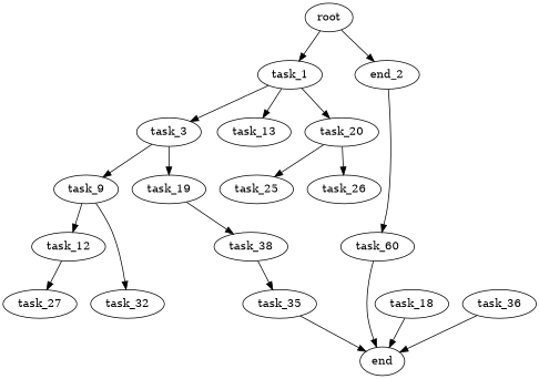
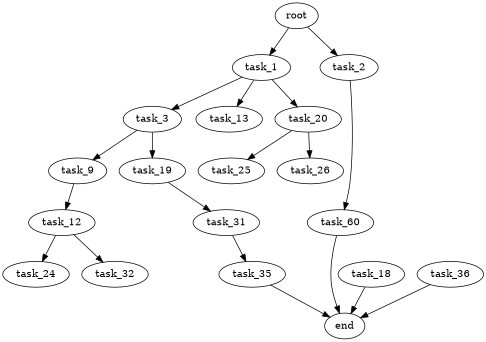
  digraph {
    root
    task_1
-   task_2 [label=end_2]
+   task_2
    task_3
    task_13
    task_20
    n7 [label=task_60]
    task_9
    task_19
    task_25
    task_26
    end
    task_12
-   task_31 [label=task_38]
-   task_24 [label=task_27]
+   task_31
+   task_24
    task_32
    task_18
    task_35
    task_36
    root -> task_1
    root -> task_2
    task_1 -> task_3
    task_1 -> task_13
    task_1 -> task_20
    task_2 -> n7
    task_3 -> task_9
    task_3 -> task_19
    task_20 -> task_25
    task_20 -> task_26
    n7 -> end
    task_9 -> task_12
    task_19 -> task_31
    task_12 -> task_24
-   task_9 -> task_32
+   task_12 -> task_32
    task_31 -> task_35
    task_18 -> end
    task_35 -> end
    task_36 -> end
  }
